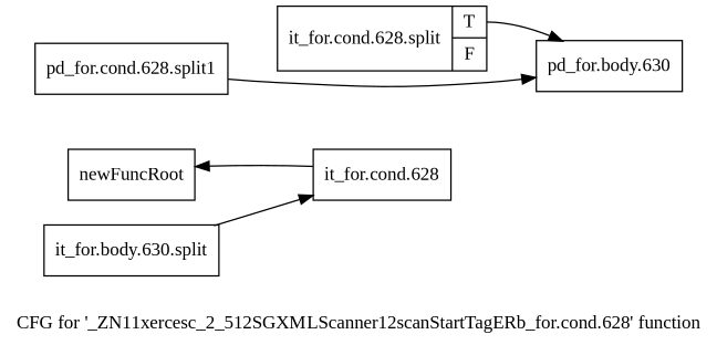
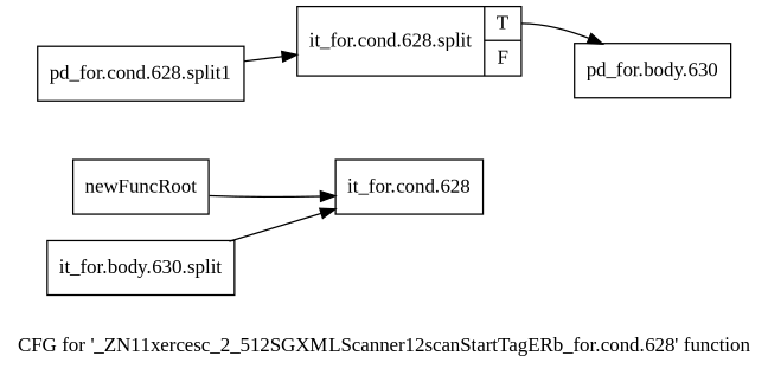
  digraph {
    fontname="Liberation Serif"
    label="CFG for '_ZN11xercesc_2_512SGXMLScanner12scanStartTagERb_for.cond.628' function"
    rankdir=LR
    node [fontname="Liberation Serif" shape=record]
    edge [fontname="Liberation Serif"]
    n1 [label="{newFuncRoot}"]
    n2 [label="{it_for.cond.628}"]
    n3 [label="{pd_for.cond.628.split1}"]
    n4 [label="{it_for.cond.628.split|{<s0>T|<s1>F}}"]
    n5 [label="{pd_for.body.630}"]
    n6 [label="{it_for.body.630.split}"]
-   n2 -> n1
-   n3 -> n5
+   n1 -> n2
+   n3 -> n4
    n4 -> n5 [tailport=s0]
    n6 -> n2
  }
